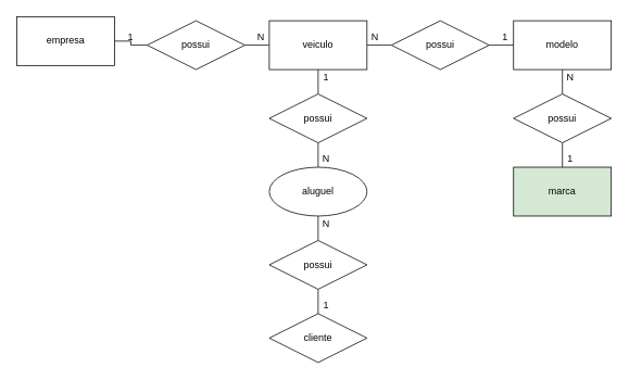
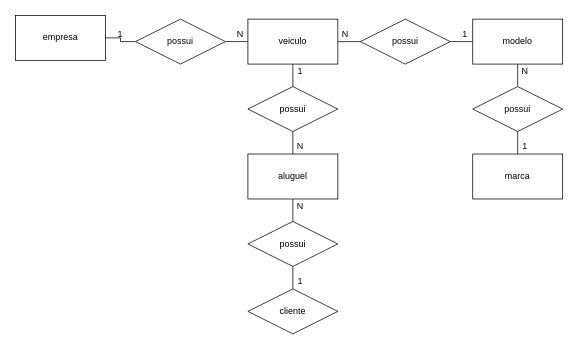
  <mxCell id="0" />
  <mxCell id="1" parent="0" />
  <mxCell id="2" style="edgeStyle=orthogonalEdgeStyle;rounded=0;orthogonalLoop=1;jettySize=auto;html=1;exitX=1;exitY=0.5;exitDx=0;exitDy=0;entryX=0;entryY=0.5;entryDx=0;entryDy=0;endArrow=none;endFill=0;" parent="1" source="3" target="5" edge="1"><mxGeometry relative="1" as="geometry" /></mxCell>
  <mxCell id="3" value="empresa" style="rounded=0;whiteSpace=wrap;html=1;" parent="1" vertex="1"><mxGeometry x="20" y="20" width="120" height="60" as="geometry" /></mxCell>
  <mxCell id="4" style="edgeStyle=orthogonalEdgeStyle;rounded=0;orthogonalLoop=1;jettySize=auto;html=1;exitX=1;exitY=0.5;exitDx=0;exitDy=0;entryX=0;entryY=0.5;entryDx=0;entryDy=0;endArrow=none;endFill=0;" parent="1" source="5" target="8" edge="1"><mxGeometry relative="1" as="geometry" /></mxCell>
  <mxCell id="5" value="possui" style="shape=rhombus;perimeter=rhombusPerimeter;whiteSpace=wrap;html=1;align=center;" parent="1" vertex="1"><mxGeometry x="180" width="120" height="60" as="geometry" y="25" /></mxCell>
  <mxCell id="6" style="edgeStyle=orthogonalEdgeStyle;rounded=0;orthogonalLoop=1;jettySize=auto;html=1;exitX=1;exitY=0.5;exitDx=0;exitDy=0;entryX=0;entryY=0.5;entryDx=0;entryDy=0;endArrow=none;endFill=0;" parent="1" source="8" target="10" edge="1"><mxGeometry relative="1" as="geometry" /></mxCell>
  <mxCell id="7" style="edgeStyle=orthogonalEdgeStyle;rounded=0;orthogonalLoop=1;jettySize=auto;html=1;exitX=0.5;exitY=1;exitDx=0;exitDy=0;entryX=0.5;entryY=0;entryDx=0;entryDy=0;endArrow=none;endFill=0;" parent="1" source="8" target="17" edge="1"><mxGeometry relative="1" as="geometry" /></mxCell>
  <mxCell id="8" value="veiculo" style="rounded=0;whiteSpace=wrap;html=1;" parent="1" vertex="1"><mxGeometry x="330" width="120" height="60" as="geometry" y="25" /></mxCell>
  <mxCell id="9" style="edgeStyle=orthogonalEdgeStyle;rounded=0;orthogonalLoop=1;jettySize=auto;html=1;exitX=1;exitY=0.5;exitDx=0;exitDy=0;entryX=0;entryY=0.5;entryDx=0;entryDy=0;endArrow=none;endFill=0;" parent="1" source="10" target="12" edge="1"><mxGeometry relative="1" as="geometry" /></mxCell>
  <mxCell id="10" value="possui" style="shape=rhombus;perimeter=rhombusPerimeter;whiteSpace=wrap;html=1;align=center;" parent="1" vertex="1"><mxGeometry x="480" width="120" height="60" as="geometry" y="25" /></mxCell>
  <mxCell id="11" style="edgeStyle=orthogonalEdgeStyle;rounded=0;orthogonalLoop=1;jettySize=auto;html=1;exitX=0.5;exitY=1;exitDx=0;exitDy=0;entryX=0.5;entryY=0;entryDx=0;entryDy=0;endArrow=none;endFill=0;" parent="1" source="12" target="14" edge="1"><mxGeometry relative="1" as="geometry" /></mxCell>
  <mxCell id="12" value="modelo" style="rounded=0;whiteSpace=wrap;html=1;" parent="1" vertex="1"><mxGeometry x="630" width="120" height="60" as="geometry" y="25" /></mxCell>
  <mxCell id="13" style="edgeStyle=orthogonalEdgeStyle;rounded=0;orthogonalLoop=1;jettySize=auto;html=1;exitX=0.5;exitY=1;exitDx=0;exitDy=0;entryX=0.5;entryY=0;entryDx=0;entryDy=0;endArrow=none;endFill=0;" parent="1" source="14" target="15" edge="1"><mxGeometry relative="1" as="geometry" /></mxCell>
  <mxCell id="14" value="possui" style="shape=rhombus;perimeter=rhombusPerimeter;whiteSpace=wrap;html=1;align=center;" parent="1" vertex="1"><mxGeometry x="630" y="115" width="120" height="60" as="geometry" /></mxCell>
- <mxCell id="15" value="marca" style="rounded=0;whiteSpace=wrap;html=1;fillColor=#d5e8d4;" parent="1" vertex="1"><mxGeometry x="630" y="205" width="120" height="60" as="geometry" /></mxCell>
+ <mxCell id="15" value="marca" style="rounded=0;whiteSpace=wrap;html=1;" parent="1" vertex="1"><mxGeometry x="630" y="205" width="120" height="60" as="geometry" /></mxCell>
  <mxCell id="16" style="edgeStyle=orthogonalEdgeStyle;rounded=0;orthogonalLoop=1;jettySize=auto;html=1;exitX=0.5;exitY=1;exitDx=0;exitDy=0;entryX=0.5;entryY=0;entryDx=0;entryDy=0;endArrow=none;endFill=0;" parent="1" source="17" target="19" edge="1"><mxGeometry relative="1" as="geometry" /></mxCell>
  <mxCell id="17" value="possui" style="shape=rhombus;perimeter=rhombusPerimeter;whiteSpace=wrap;html=1;align=center;" parent="1" vertex="1"><mxGeometry x="330" y="115" width="120" height="60" as="geometry" /></mxCell>
  <mxCell id="18" style="edgeStyle=orthogonalEdgeStyle;rounded=0;orthogonalLoop=1;jettySize=auto;html=1;exitX=0.5;exitY=1;exitDx=0;exitDy=0;entryX=0.5;entryY=0;entryDx=0;entryDy=0;endArrow=none;endFill=0;" parent="1" source="19" target="22" edge="1"><mxGeometry relative="1" as="geometry" /></mxCell>
- <mxCell id="19" value="aluguel" style="ellipse;whiteSpace=wrap;html=1;" parent="1" vertex="1"><mxGeometry x="330" y="205" width="120" height="60" as="geometry" /></mxCell>
+ <mxCell id="19" value="aluguel" style="rounded=0;whiteSpace=wrap;html=1;" parent="1" vertex="1"><mxGeometry x="330" y="205" width="120" height="60" as="geometry" /></mxCell>
  <mxCell id="20" value="cliente" style="rhombus;whiteSpace=wrap;html=1;" parent="1" vertex="1"><mxGeometry x="330" y="385" width="120" height="60" as="geometry" /></mxCell>
  <mxCell id="21" style="edgeStyle=orthogonalEdgeStyle;rounded=0;orthogonalLoop=1;jettySize=auto;html=1;exitX=0.5;exitY=1;exitDx=0;exitDy=0;entryX=0.5;entryY=0;entryDx=0;entryDy=0;endArrow=none;endFill=0;" parent="1" source="22" target="20" edge="1"><mxGeometry relative="1" as="geometry" /></mxCell>
  <mxCell id="22" value="possui" style="shape=rhombus;perimeter=rhombusPerimeter;whiteSpace=wrap;html=1;align=center;" parent="1" vertex="1"><mxGeometry x="330" y="295" width="120" height="60" as="geometry" /></mxCell>
  <mxCell id="23" value="1" style="text;html=1;strokeColor=none;fillColor=none;align=center;verticalAlign=middle;whiteSpace=wrap;rounded=0;" parent="1" vertex="1"><mxGeometry x="150" y="35" width="20" height="20" as="geometry" /></mxCell>
  <mxCell id="24" value="N" style="text;html=1;strokeColor=none;fillColor=none;align=center;verticalAlign=middle;whiteSpace=wrap;rounded=0;" parent="1" vertex="1"><mxGeometry x="310" y="35" width="20" height="20" as="geometry" /></mxCell>
  <mxCell id="25" value="N" style="text;html=1;strokeColor=none;fillColor=none;align=center;verticalAlign=middle;whiteSpace=wrap;rounded=0;" parent="1" vertex="1"><mxGeometry x="390" y="185" width="20" height="20" as="geometry" /></mxCell>
  <mxCell id="26" value="1" style="text;html=1;strokeColor=none;fillColor=none;align=center;verticalAlign=middle;whiteSpace=wrap;rounded=0;" parent="1" vertex="1"><mxGeometry x="390" y="85" width="20" height="20" as="geometry" /></mxCell>
  <mxCell id="27" value="1" style="text;html=1;strokeColor=none;fillColor=none;align=center;verticalAlign=middle;whiteSpace=wrap;rounded=0;" parent="1" vertex="1"><mxGeometry x="390" y="365" width="20" height="20" as="geometry" /></mxCell>
  <mxCell id="28" value="N" style="text;html=1;strokeColor=none;fillColor=none;align=center;verticalAlign=middle;whiteSpace=wrap;rounded=0;" parent="1" vertex="1"><mxGeometry x="390" y="265" width="20" height="20" as="geometry" /></mxCell>
  <mxCell id="29" value="N" style="text;html=1;strokeColor=none;fillColor=none;align=center;verticalAlign=middle;whiteSpace=wrap;rounded=0;" parent="1" vertex="1"><mxGeometry x="450" y="35" width="20" height="20" as="geometry" /></mxCell>
  <mxCell id="30" value="1" style="text;html=1;strokeColor=none;fillColor=none;align=center;verticalAlign=middle;whiteSpace=wrap;rounded=0;" parent="1" vertex="1"><mxGeometry x="610" y="35" width="20" height="20" as="geometry" /></mxCell>
  <mxCell id="31" value="N" style="text;html=1;strokeColor=none;fillColor=none;align=center;verticalAlign=middle;whiteSpace=wrap;rounded=0;" parent="1" vertex="1"><mxGeometry x="690" y="85" width="20" height="20" as="geometry" /></mxCell>
  <mxCell id="32" value="1" style="text;html=1;strokeColor=none;fillColor=none;align=center;verticalAlign=middle;whiteSpace=wrap;rounded=0;" parent="1" vertex="1"><mxGeometry x="690" y="185" width="20" height="20" as="geometry" /></mxCell>
